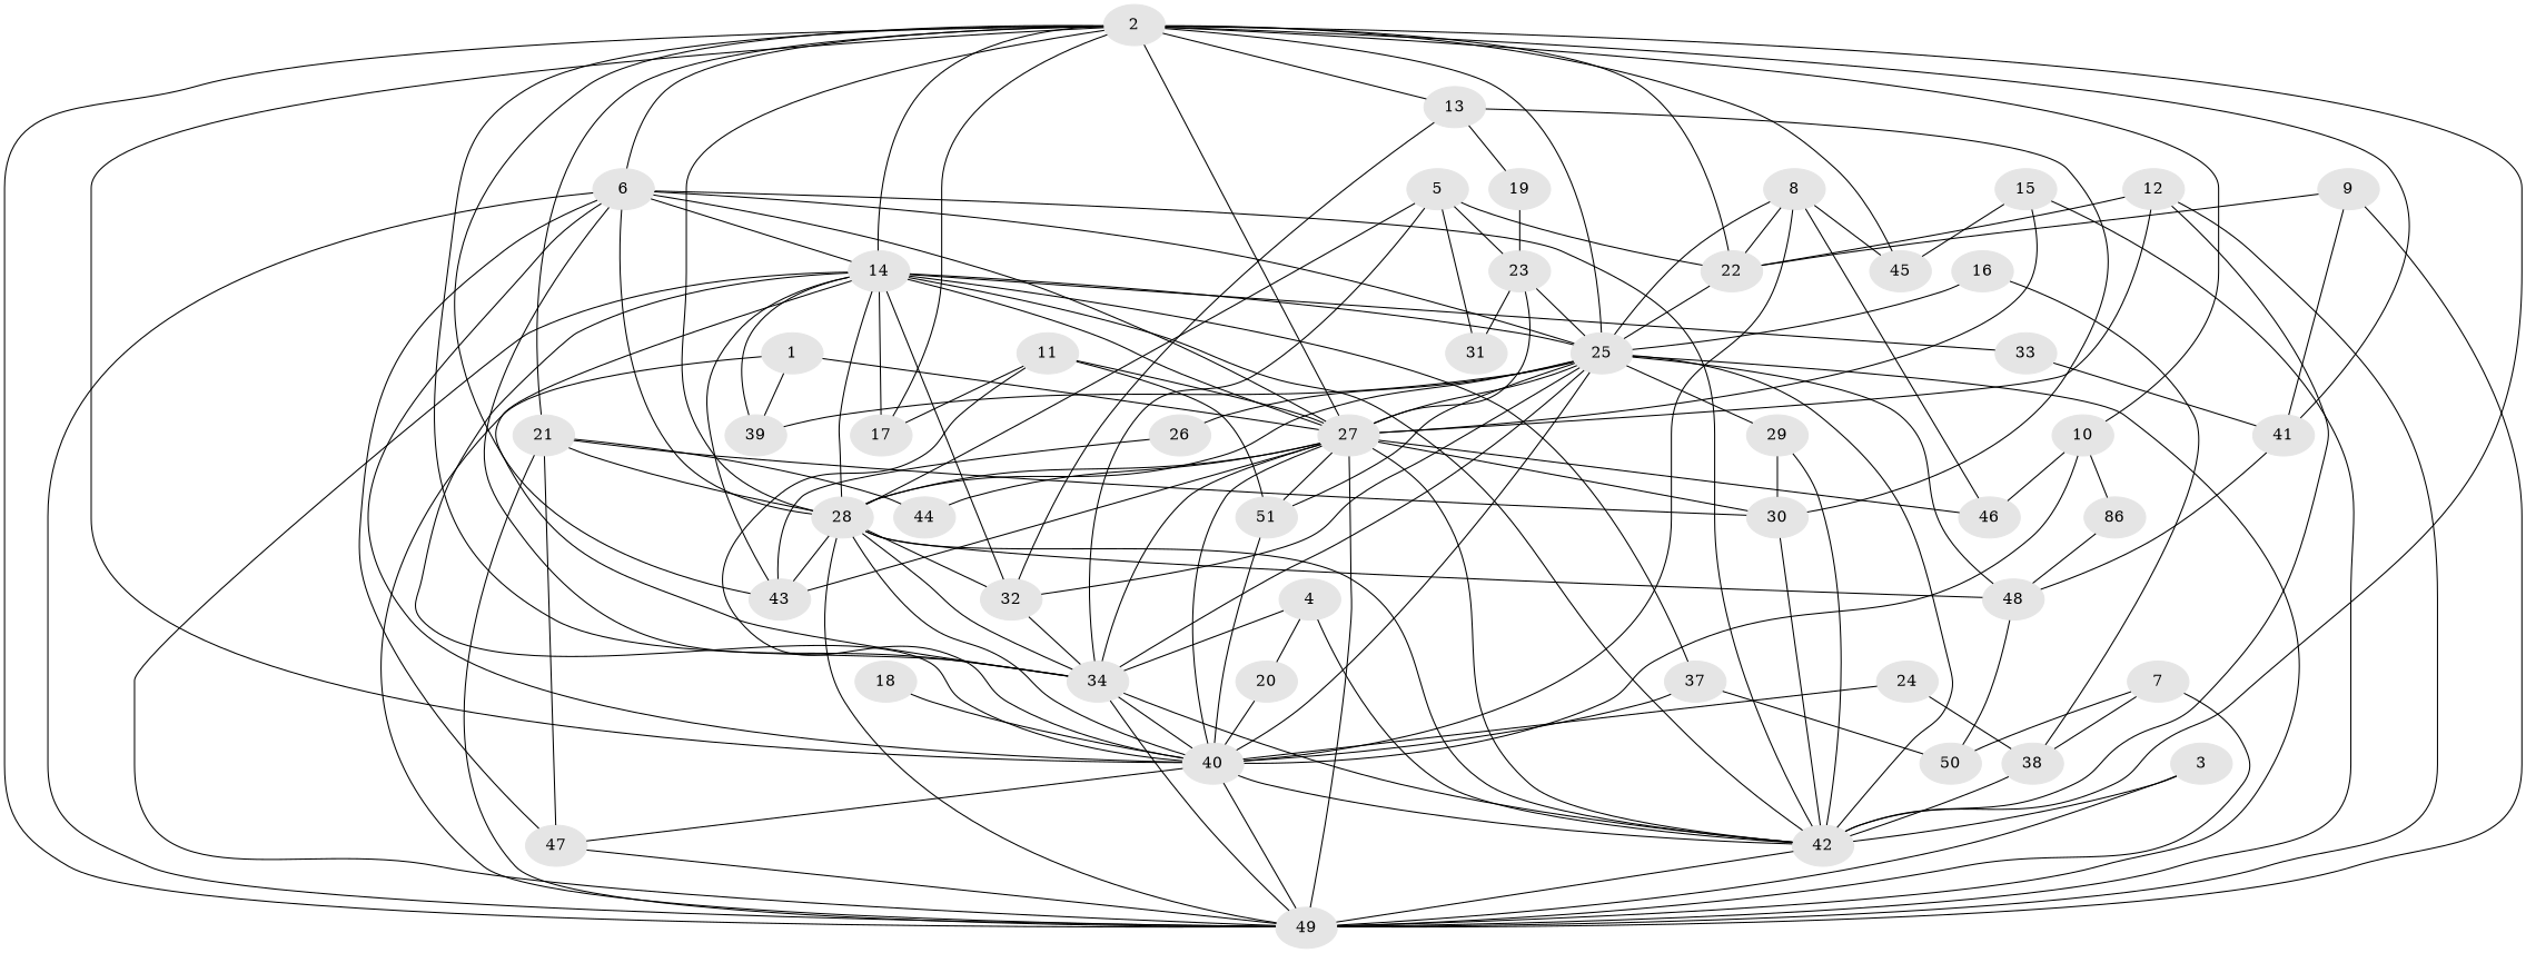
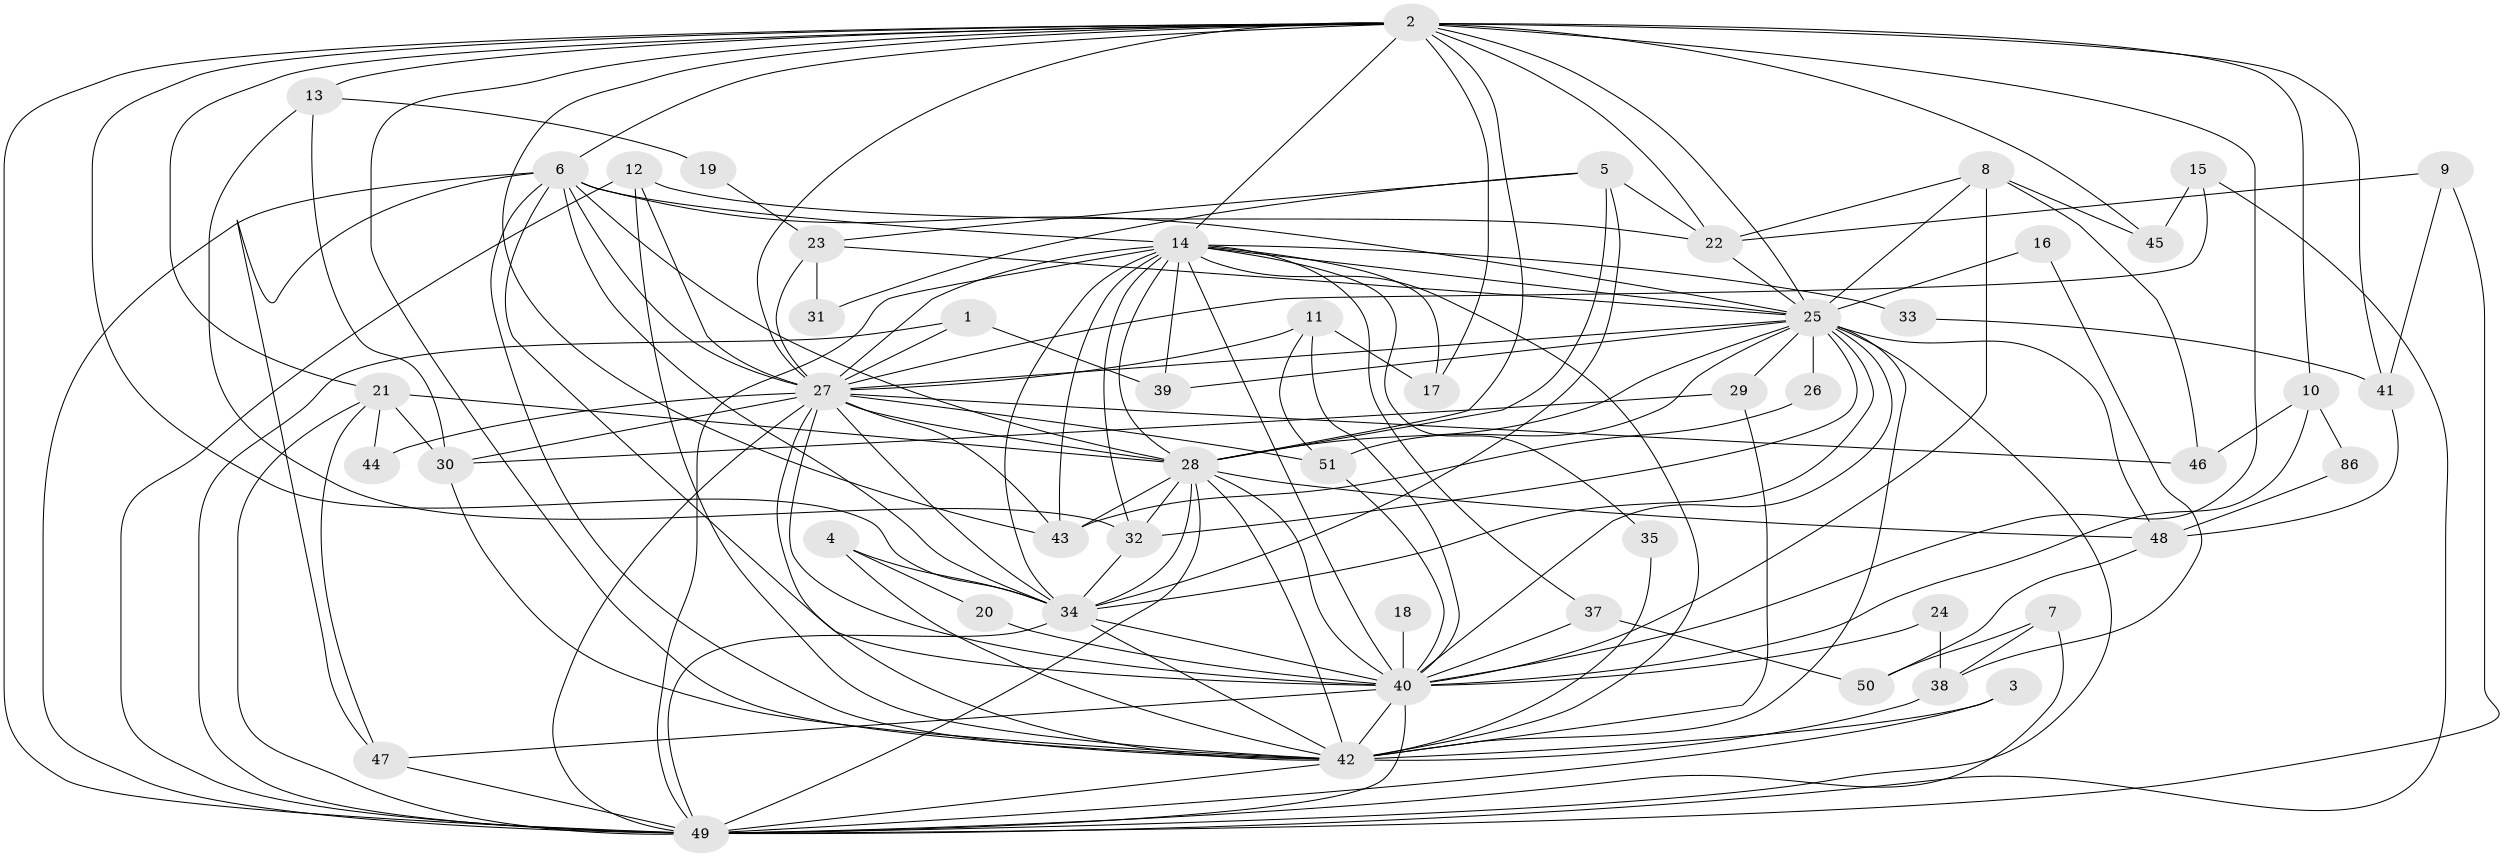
  graph {
    node [color=gray90 style=filled]
    edge [weight=1.0]
    1
    27
    39
    49
    28
    34
    40
    42
    43
    46
    51
    30
    44
    2
    6
    10
    13
    14
    17
    21
    22
    25
    41
    45
    47
    n26 [label=86]
    19
    32
    33
+   35
    37
    26
    29
    48
    3
    4
    20
    5
    23
    31
    7
    38
    50
    8
    9
    11
    12
    15
    16
    18
    24
    1 -- 27
    1 -- 39
    1 -- 49
    27 -- 49 [weight=2.0]
    27 -- 28
    27 -- 34
    27 -- 40 [weight=2.0]
    27 -- 42
    27 -- 43
    27 -- 46
    27 -- 51
    27 -- 30
    27 -- 44 [weight=2.0]
    28 -- 49 [weight=2.0]
    28 -- 34 [weight=2.0]
    28 -- 40
    28 -- 42
    28 -- 43
    28 -- 32
    28 -- 48
    34 -- 49
    34 -- 40
    34 -- 42
    40 -- 49 [weight=2.0]
    40 -- 42
    40 -- 47
    42 -- 49
    51 -- 40
    30 -- 42
    2 -- 27
    2 -- 49
    2 -- 28
    2 -- 34
    2 -- 40
    2 -- 42
    2 -- 43
    2 -- 6
    2 -- 10
    2 -- 13
    2 -- 14
    2 -- 17
    2 -- 21
    2 -- 22
    2 -- 25 [weight=2.0]
    2 -- 41
    2 -- 45
    6 -- 27 [weight=2.0]
    6 -- 49
    6 -- 28
    6 -- 34
    6 -- 40
    6 -- 42
    6 -- 14
    6 -- 25
    6 -- 47
    10 -- 40
    10 -- 46
    10 -- n26
    13 -- 30
    13 -- 19
    13 -- 32
    14 -- 27 [weight=2.0]
    14 -- 39
    14 -- 49
    14 -- 28
    14 -- 34
    14 -- 40
    14 -- 42
    14 -- 43
    14 -- 17
    14 -- 25
    14 -- 32
    14 -- 33
+   14 -- 35
    14 -- 37
    21 -- 49
    21 -- 28 [weight=3.0]
    21 -- 30
    21 -- 44
    21 -- 47
    22 -- 25
    25 -- 27 [weight=2.0]
    25 -- 39
    25 -- 49 [weight=3.0]
    25 -- 28 [weight=2.0]
    25 -- 34
    25 -- 40 [weight=2.0]
    25 -- 42 [weight=3.0]
    25 -- 51
    25 -- 32
    25 -- 26 [weight=2.0]
    25 -- 29
    25 -- 48
    41 -- 48
    47 -- 49
    n26 -- 48
    19 -- 23
    32 -- 34
    33 -- 41
+   35 -- 42
    37 -- 40
    37 -- 50
    26 -- 43
    29 -- 42
    29 -- 30
    48 -- 50
    3 -- 49
    3 -- 42
    4 -- 34 [weight=2.0]
    4 -- 42
    4 -- 20
    20 -- 40
    5 -- 28
    5 -- 34
    5 -- 22
    5 -- 23
    5 -- 31
    23 -- 27
    23 -- 25
    23 -- 31
    7 -- 49
    7 -- 38
    7 -- 50
    38 -- 42 [weight=2.0]
    8 -- 40
    8 -- 46
    8 -- 22
    8 -- 25
    8 -- 45
    9 -- 49
    9 -- 22
    9 -- 41
    11 -- 27
    11 -- 40
    11 -- 51
    11 -- 17
    12 -- 27
    12 -- 49
    12 -- 42
    12 -- 22
    15 -- 27
    15 -- 49
    15 -- 45
    16 -- 25
    16 -- 38
    18 -- 40
    24 -- 40 [weight=2.0]
    24 -- 38 [weight=2.0]
  }
